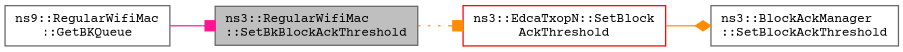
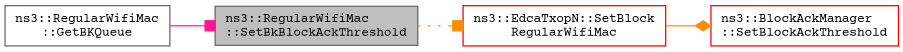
  digraph {
    fontname="Courier Prime"
    rankdir=LR
    node [color=gray40 fillcolor=white fontname="Courier Prime" fontsize=10 shape=record style=filled]
    edge [arrowhead=box color=darkorange fontname="Courier Prime" fontsize=10 labelfontname=Helvetica labelfontsize=10 style=solid]
    n1 [fillcolor=grey75 fontcolor=black height=0.2 label="ns3::RegularWifiMac\l::SetBkBlockAckThreshold" width=0.4]
-   n2 [color=red height=0.2 label="ns3::EdcaTxopN::SetBlock\lAckThreshold" width=0.4]
-   n3 [height=0.2 label="ns9::RegularWifiMac\l::GetBKQueue" width=0.4]
-   n4 [height=0.2 label="ns3::BlockAckManager\l::SetBlockAckThreshold" width=0.4]
+   n2 [color=red height=0.2 label="ns3::EdcaTxopN::SetBlock\lRegularWifiMac" width=0.4]
+   n3 [height=0.2 label="ns3::RegularWifiMac\l::GetBKQueue" width=0.4]
+   n4 [color=red height=0.2 label="ns3::BlockAckManager\l::SetBlockAckThreshold" width=0.4]
    n1 -> n2 [style=dotted]
    n2 -> n4 [arrowhead=diamond]
    n3 -> n1 [color=deeppink]
  }
